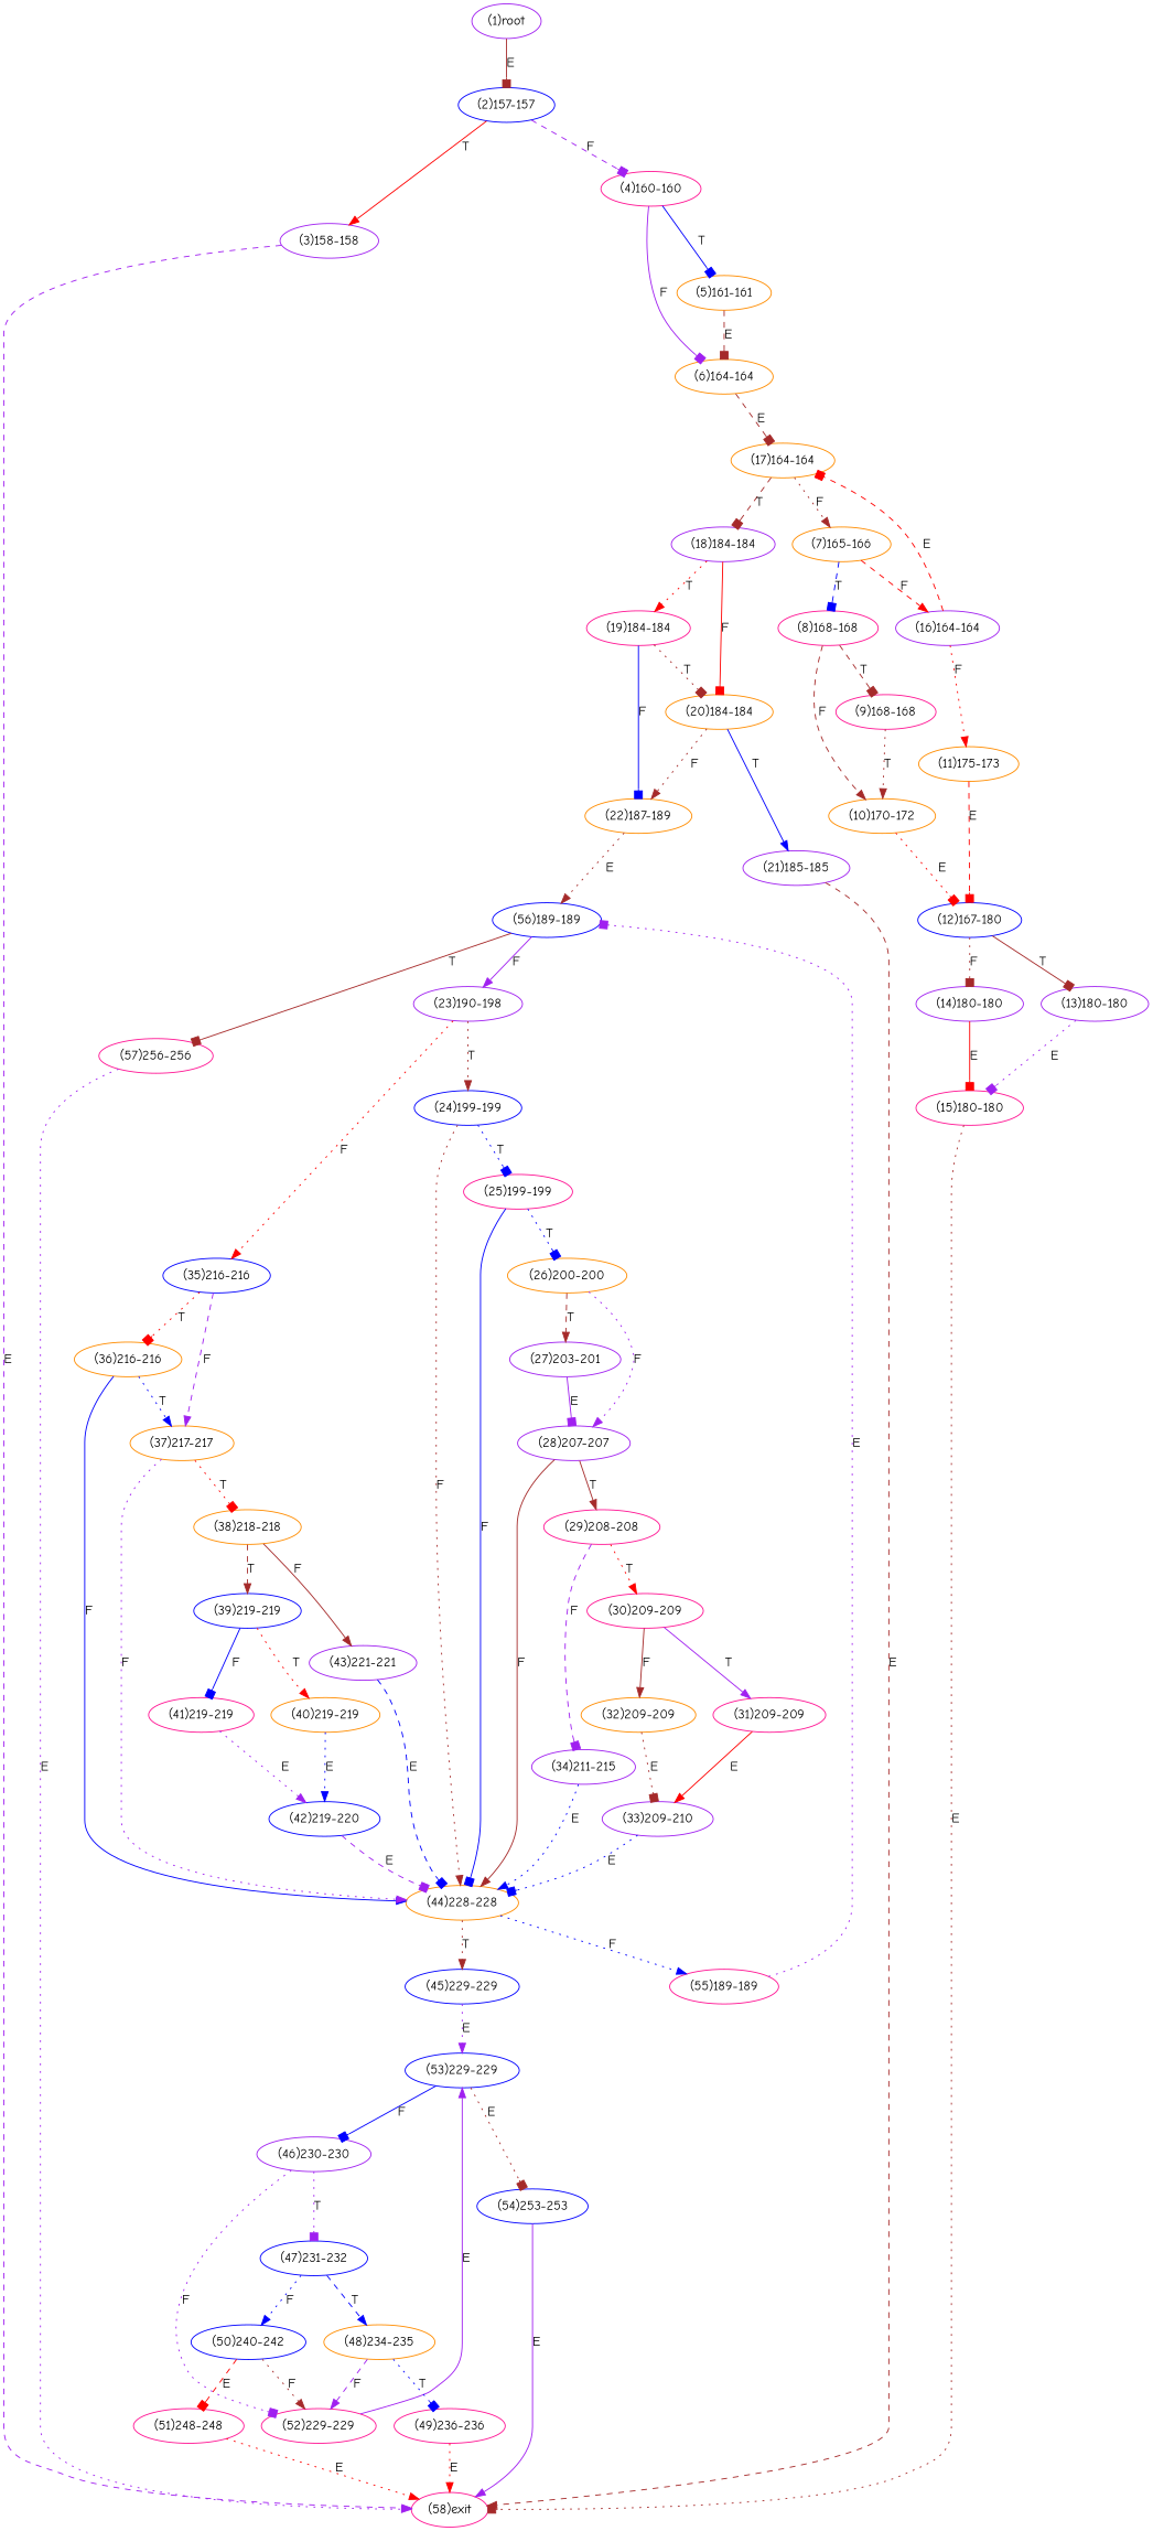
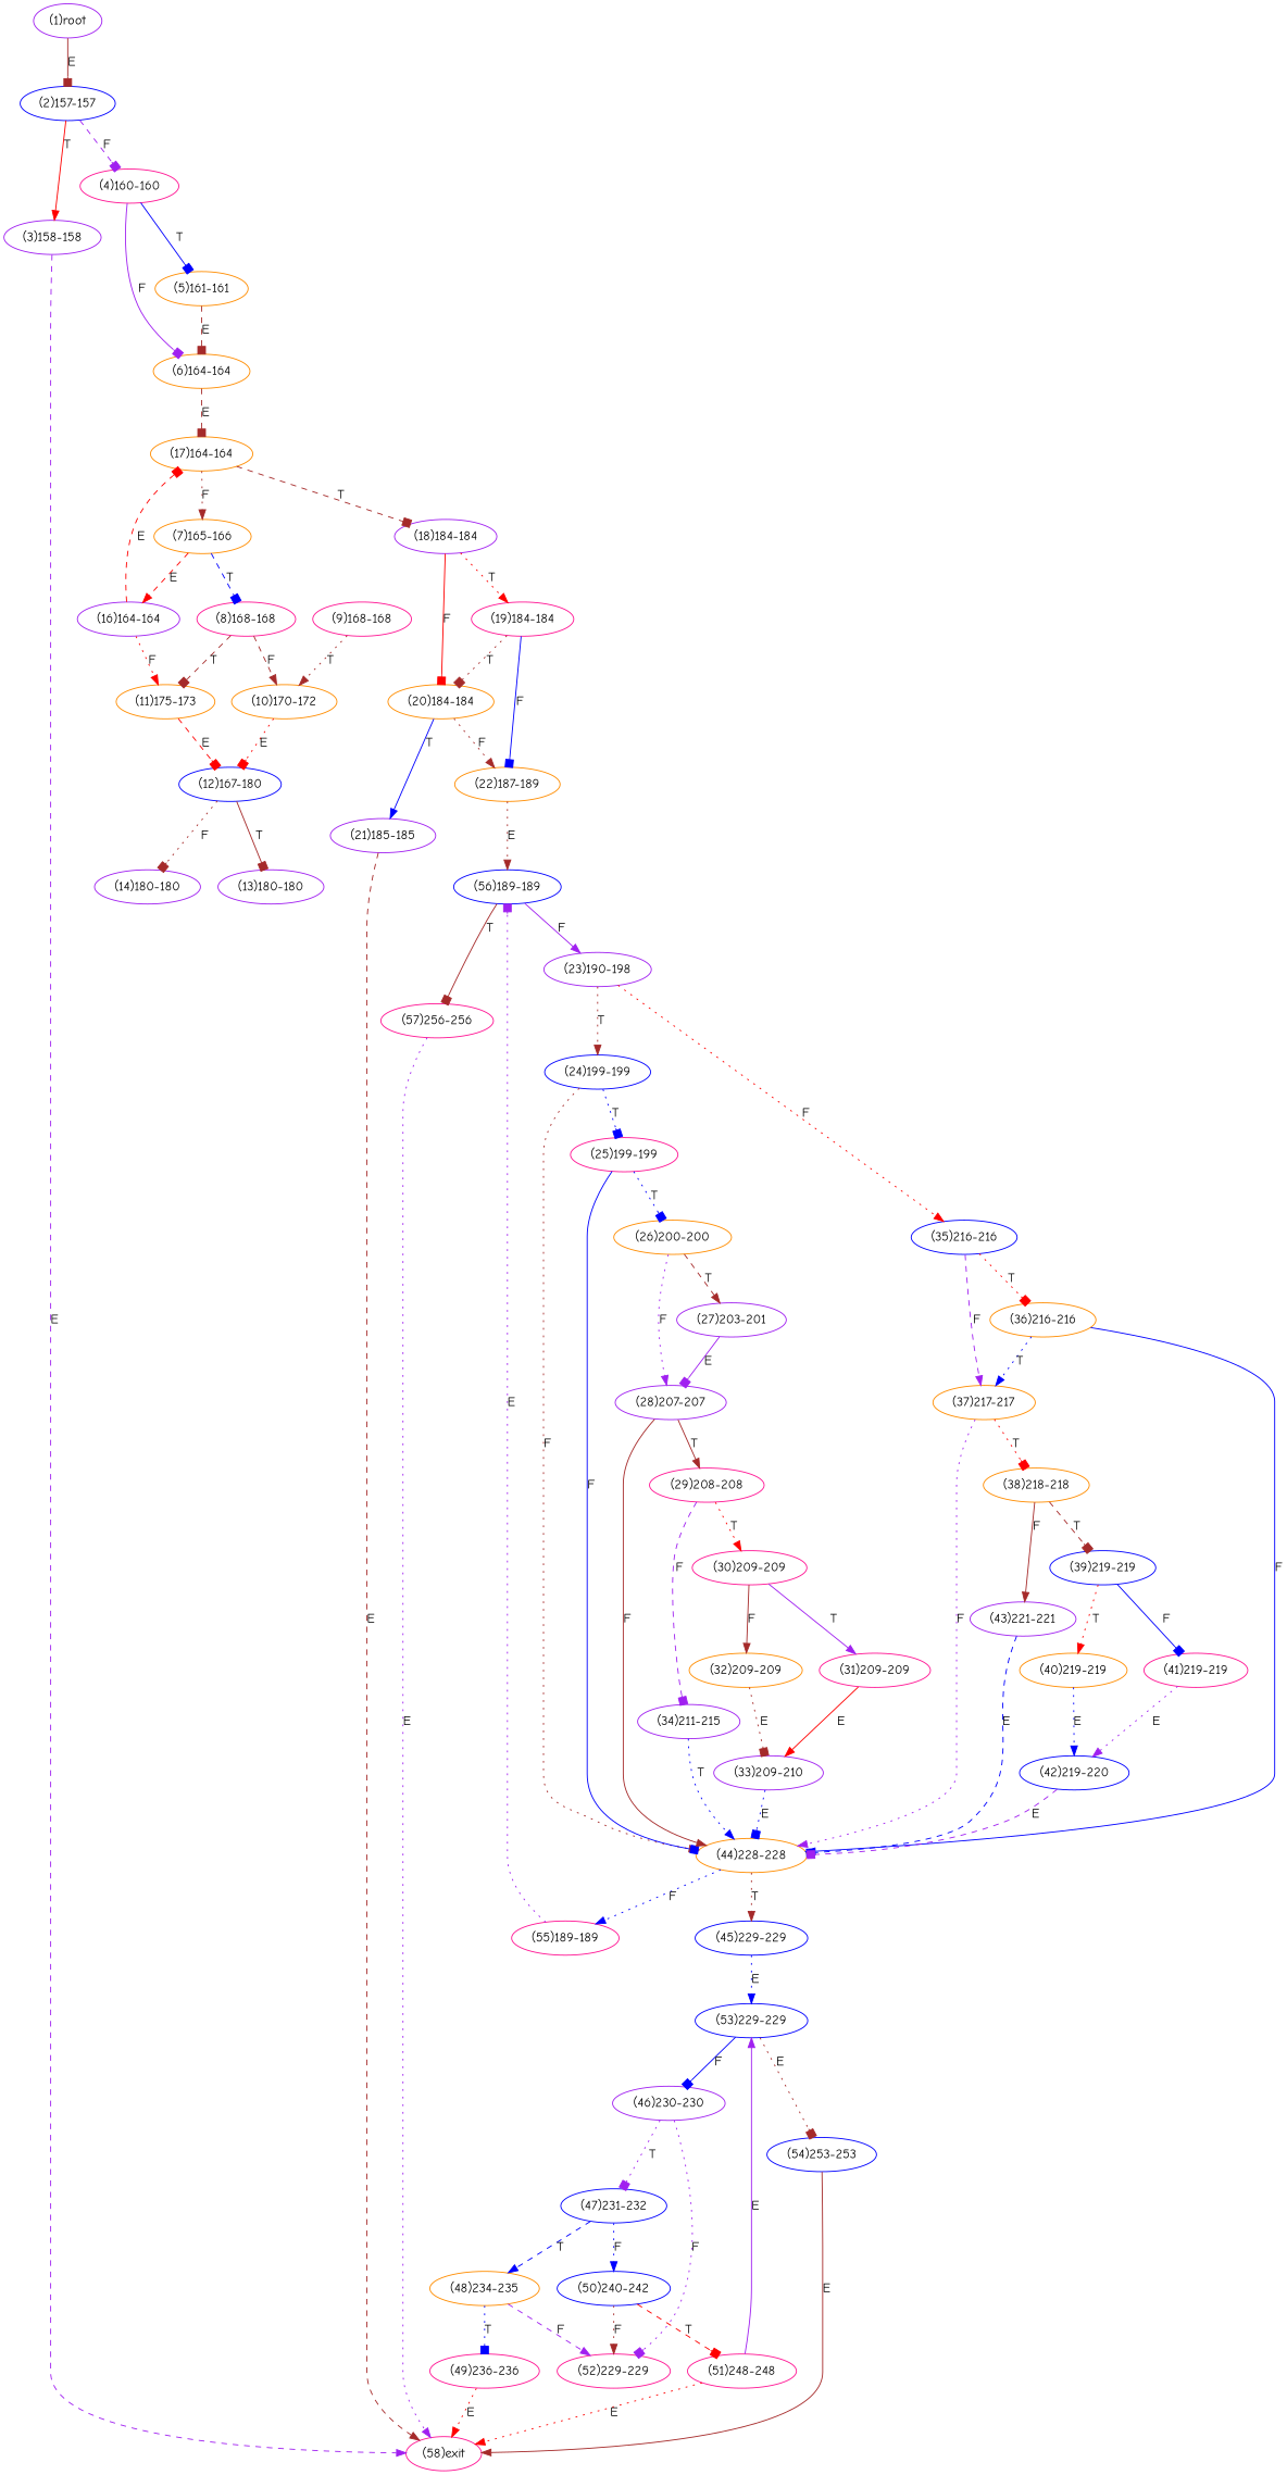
  digraph {
    fontname="Comic Neue"
    node [color=deeppink fontname="Comic Neue"]
    edge [arrowhead=normal color=brown fontname="Comic Neue" style=dotted]
    n1 [color=purple label="(1)root"]
    n2 [color=blue label="(2)157-157"]
    n3 [color=purple label="(3)158-158"]
    n4 [label="(4)160-160"]
    n5 [label="(58)exit"]
    n6 [color=darkorange label="(5)161-161"]
    n7 [color=darkorange label="(6)164-164"]
    n8 [color=darkorange label="(17)164-164"]
    n9 [color=darkorange label="(7)165-166"]
    n10 [color=purple label="(18)184-184"]
    n11 [label="(8)168-168"]
    n12 [color=purple label="(16)164-164"]
    n13 [label="(9)168-168"]
    n14 [color=darkorange label="(10)170-172"]
    n15 [color=darkorange label="(11)175-173"]
    n16 [color=blue label="(12)167-180"]
    n17 [color=purple label="(13)180-180"]
    n18 [color=purple label="(14)180-180"]
-   n19 [label="(15)180-180"]
    n20 [label="(19)184-184"]
    n21 [color=darkorange label="(20)184-184"]
    n22 [color=darkorange label="(22)187-189"]
    n23 [color=purple label="(21)185-185"]
    n24 [color=blue label="(56)189-189"]
    n25 [color=purple label="(23)190-198"]
    n26 [color=blue label="(24)199-199"]
    n27 [color=blue label="(35)216-216"]
    n28 [label="(25)199-199"]
    n29 [color=darkorange label="(44)228-228"]
    n30 [color=darkorange label="(36)216-216"]
    n31 [color=darkorange label="(37)217-217"]
    n32 [label="(57)256-256"]
    n33 [color=darkorange label="(26)200-200"]
    n34 [color=purple label="(27)203-201"]
    n35 [color=purple label="(28)207-207"]
    n36 [color=blue label="(45)229-229"]
    n37 [label="(55)189-189"]
    n38 [label="(29)208-208"]
    n39 [label="(30)209-209"]
    n40 [color=purple label="(34)211-215"]
    n41 [label="(31)209-209"]
    n42 [color=darkorange label="(32)209-209"]
    n43 [color=purple label="(33)209-210"]
    n44 [color=darkorange label="(38)218-218"]
    n45 [color=blue label="(39)219-219"]
    n46 [color=purple label="(43)221-221"]
    n47 [color=darkorange label="(40)219-219"]
    n48 [label="(41)219-219"]
    n49 [color=blue label="(42)219-220"]
    n50 [color=purple label="(46)230-230"]
    n51 [color=blue label="(47)231-232"]
    n52 [label="(52)229-229"]
    n53 [color=blue label="(50)240-242"]
    n54 [color=darkorange label="(48)234-235"]
    n55 [color=blue label="(53)229-229"]
    n56 [label="(51)248-248"]
    n57 [label="(49)236-236"]
    n58 [color=blue label="(54)253-253"]
    n1 -> n2 [arrowhead=box label=E style=solid]
    n2 -> n3 [color=red label=T style=solid]
    n2 -> n4 [arrowhead=box color=purple label=F style=dashed]
    n3 -> n5 [color=purple label=E style=dashed]
    n4 -> n6 [arrowhead=box color=blue label=T style=solid]
    n4 -> n7 [arrowhead=box color=purple label=F style=solid]
    n6 -> n7 [arrowhead=box label=E style=dashed]
    n7 -> n8 [arrowhead=box label=E style=dashed]
    n8 -> n9 [label=F]
    n8 -> n10 [arrowhead=box label=T style=dashed]
    n9 -> n11 [arrowhead=box color=blue label=T style=dashed]
-   n9 -> n12 [color=red label=F style=dashed]
+   n9 -> n12 [color=red label=E style=dashed]
    n10 -> n20 [color=red label=T]
    n10 -> n21 [arrowhead=box color=red label=F style=solid]
-   n11 -> n13 [arrowhead=box label=T style=dashed]
+   n11 -> n15 [arrowhead=box label=T style=dashed]
    n11 -> n14 [label=F style=dashed]
    n12 -> n8 [arrowhead=box color=red label=E style=dashed]
    n12 -> n15 [color=red label=F]
    n13 -> n14 [label=T]
    n14 -> n16 [arrowhead=box color=red label=E]
    n15 -> n16 [arrowhead=box color=red label=E style=dashed]
    n16 -> n17 [arrowhead=box label=T style=solid]
    n16 -> n18 [arrowhead=box label=F]
-   n17 -> n19 [arrowhead=box color=purple label=E]
-   n18 -> n19 [arrowhead=box color=red label=E style=solid]
-   n19 -> n5 [arrowhead=box label=E]
    n20 -> n21 [arrowhead=box label=T]
    n20 -> n22 [arrowhead=box color=blue label=F style=solid]
    n21 -> n22 [label=F]
    n21 -> n23 [color=blue label=T style=solid]
    n22 -> n24 [label=E]
    n23 -> n5 [label=E style=dashed]
    n24 -> n25 [color=purple label=F style=solid]
    n24 -> n32 [arrowhead=box label=T style=solid]
    n25 -> n26 [label=T]
    n25 -> n27 [color=red label=F]
    n26 -> n28 [arrowhead=box color=blue label=T]
    n26 -> n29 [label=F]
    n27 -> n30 [arrowhead=box color=red label=T]
    n27 -> n31 [color=purple label=F style=dashed]
    n28 -> n29 [arrowhead=box color=blue label=F style=solid]
    n28 -> n33 [arrowhead=box color=blue label=T]
    n29 -> n36 [label=T]
    n29 -> n37 [color=blue label=F]
    n30 -> n29 [color=blue label=F style=solid]
    n30 -> n31 [color=blue label=T]
    n31 -> n29 [color=purple label=F]
    n31 -> n44 [arrowhead=box color=red label=T]
    n32 -> n5 [color=purple label=E]
    n33 -> n34 [label=T style=dashed]
    n33 -> n35 [color=purple label=F]
    n34 -> n35 [arrowhead=box color=purple label=E style=solid]
    n35 -> n29 [label=F style=solid]
    n35 -> n38 [label=T style=solid]
-   n36 -> n55 [color=purple label=E]
+   n36 -> n55 [color=blue label=E]
    n37 -> n24 [arrowhead=box color=purple label=E]
    n38 -> n39 [color=red label=T]
    n38 -> n40 [arrowhead=box color=purple label=F style=dashed]
    n39 -> n41 [color=purple label=T style=solid]
    n39 -> n42 [label=F style=solid]
-   n40 -> n29 [color=blue label=E]
+   n40 -> n29 [color=blue label=T]
    n41 -> n43 [color=red label=E style=solid]
    n42 -> n43 [arrowhead=box label=E]
    n43 -> n29 [arrowhead=box color=blue label=E]
-   n44 -> n45 [label=T style=dashed]
+   n44 -> n45 [arrowhead=box label=T style=dashed]
    n44 -> n46 [label=F style=solid]
    n45 -> n47 [color=red label=T]
    n45 -> n48 [arrowhead=box color=blue label=F style=solid]
    n46 -> n29 [arrowhead=box color=blue label=E style=dashed]
    n47 -> n49 [color=blue label=E]
    n48 -> n49 [color=purple label=E]
    n49 -> n29 [arrowhead=box color=purple label=E style=dashed]
    n50 -> n51 [arrowhead=box color=purple label=T]
    n50 -> n52 [arrowhead=box color=purple label=F]
    n51 -> n53 [color=blue label=F]
    n51 -> n54 [color=blue label=T style=dashed]
-   n52 -> n55 [color=purple label=E style=solid]
+   n56 -> n55 [color=purple label=E style=solid]
    n53 -> n52 [label=F]
-   n53 -> n56 [arrowhead=box color=red label=E style=dashed]
+   n53 -> n56 [arrowhead=box color=red label=T style=dashed]
    n54 -> n52 [color=purple label=F style=dashed]
    n54 -> n57 [arrowhead=box color=blue label=T]
    n55 -> n50 [arrowhead=box color=blue label=F style=solid]
    n55 -> n58 [arrowhead=box label=E]
    n56 -> n5 [color=red label=E]
    n57 -> n5 [color=red label=E]
-   n58 -> n5 [color=purple label=E style=solid]
+   n58 -> n5 [label=E style=solid]
  }
